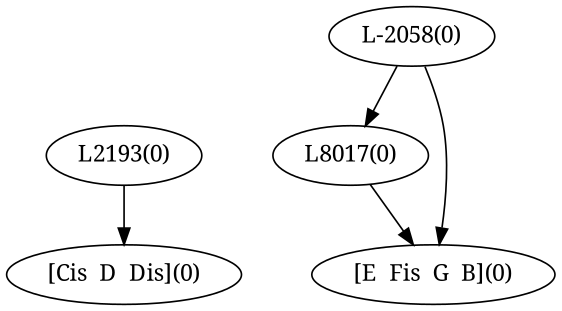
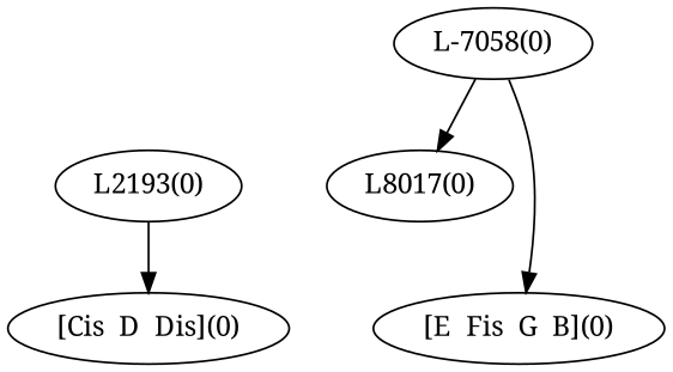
  digraph {
    fontname="Noto Serif"
    node [fontname="Noto Serif"]
    edge [fontname="Noto Serif"]
    "L2193(0)"
    n2 [label="L8017(0)"]
-   "L-2058(0)"
+   "L-2058(0)" [label="L-7058(0)"]
    "[Cis  D  Dis](0)"
    "[E  Fis  G  B](0)"
    subgraph sub_1 {
      rank=same
      "L2193(0)"
      n2
    }
    subgraph sub_2 {
      rank=min
      "L-2058(0)"
    }
    subgraph sub_3 {
      rank=max
      "[Cis  D  Dis](0)"
      "[E  Fis  G  B](0)"
    }
    "L2193(0)" -> "[Cis  D  Dis](0)"
-   n2 -> "[E  Fis  G  B](0)"
    "L-2058(0)" -> n2
    "L-2058(0)" -> "[E  Fis  G  B](0)"
  }
